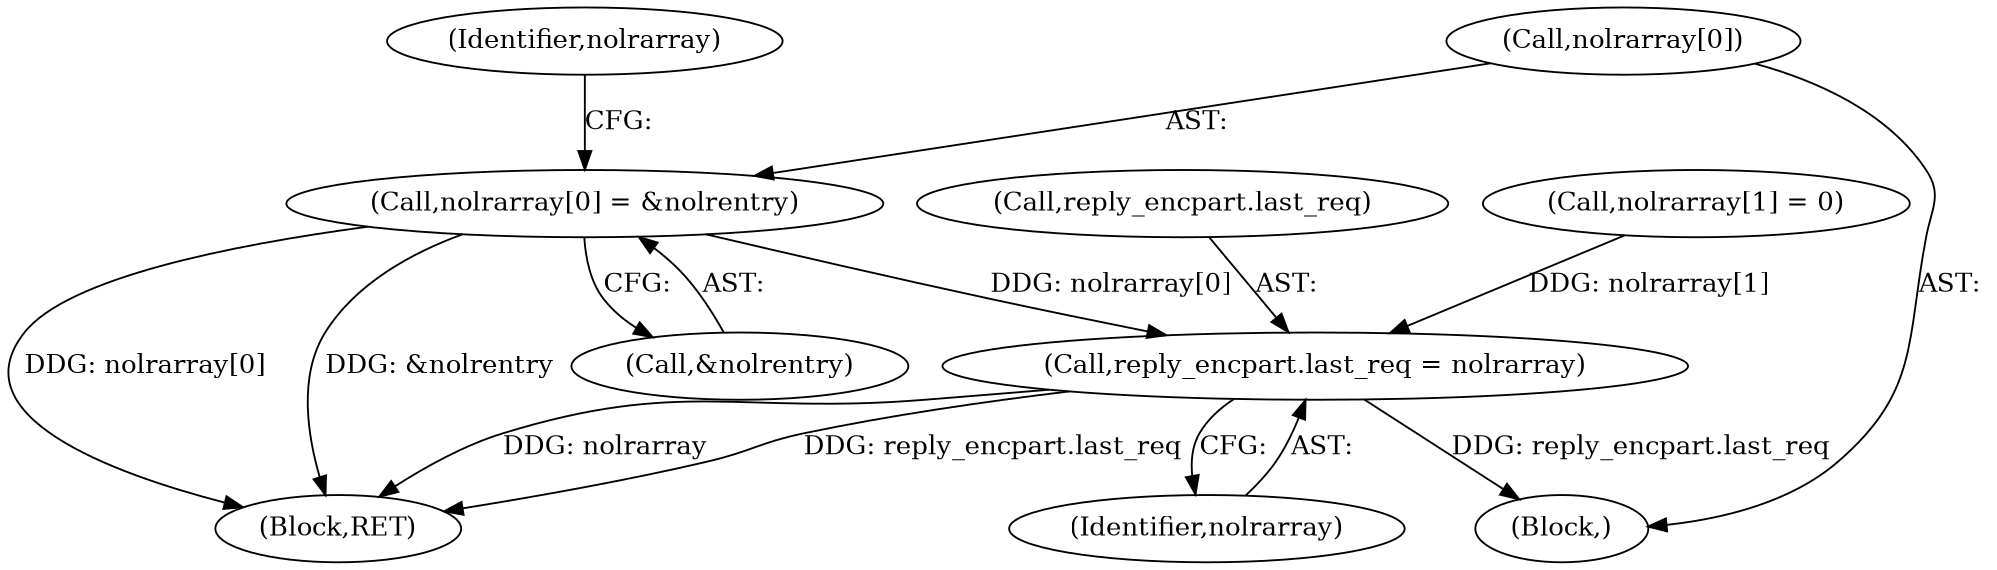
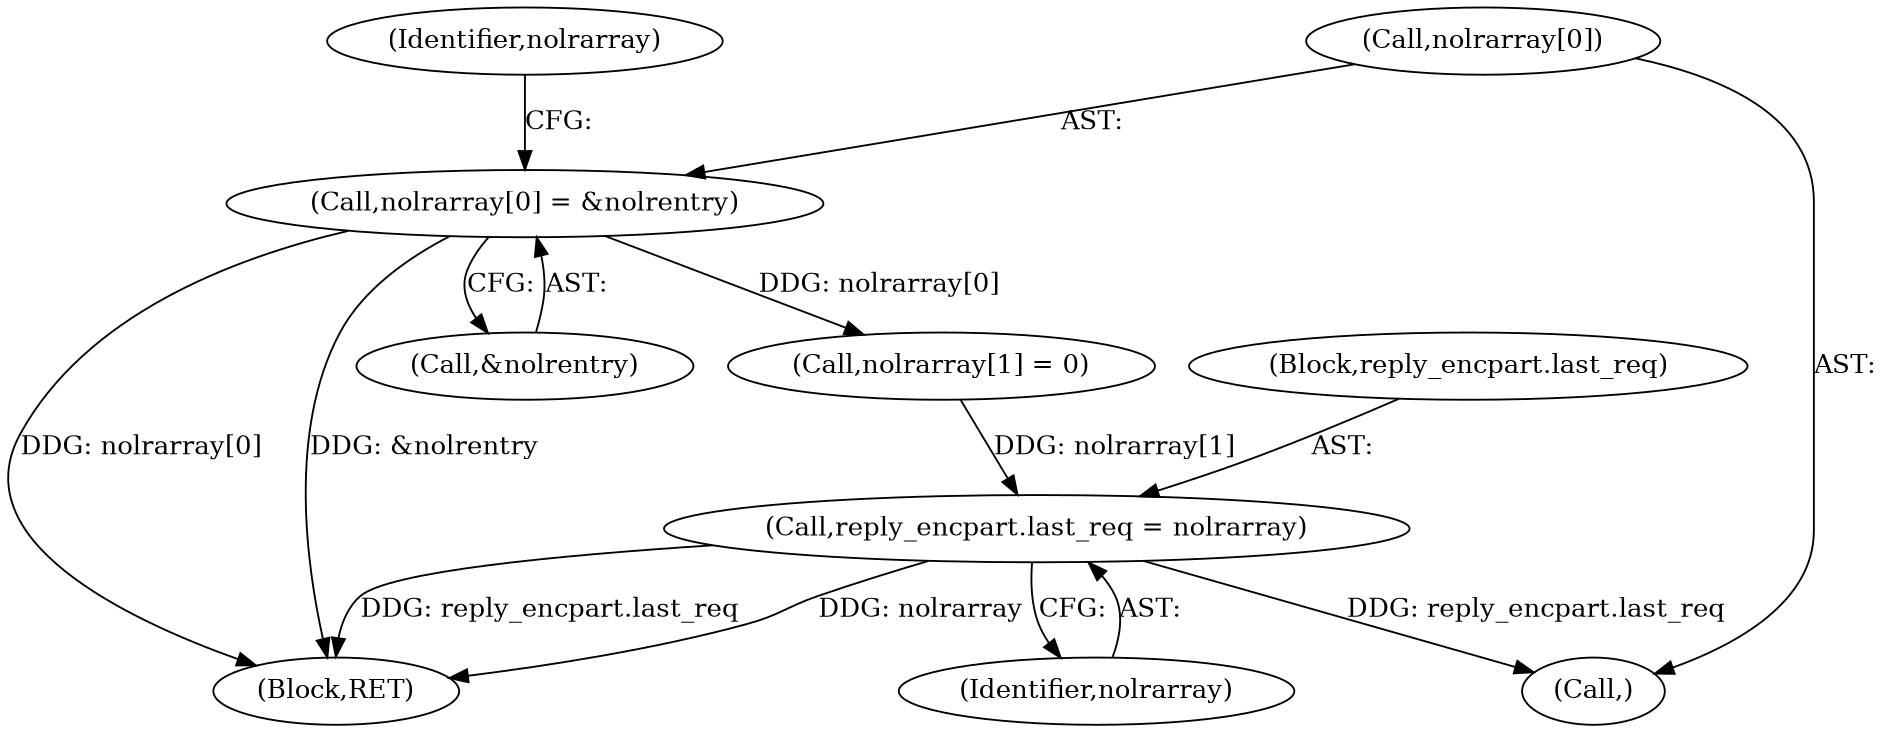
  digraph {
    n1 [label="(Call,nolrarray[0] = &nolrentry)"]
    n2 [label="(Call,reply_encpart.last_req = nolrarray)"]
    n3 [label="(Call,&nolrentry)"]
    n4 [label="(Block,RET)"]
-   n5 [label="(Block,)"]
+   n5 [label="(Call,)"]
    n6 [label="(Identifier,nolrarray)"]
    n7 [label="(Identifier,nolrarray)"]
-   n8 [label="(Call,reply_encpart.last_req)"]
+   n8 [label="(Block,reply_encpart.last_req)"]
    n9 [label="(Call,nolrarray[0])"]
    n10 [label="(Call,nolrarray[1] = 0)"]
-   n1 -> n2 [label="DDG: nolrarray[0]"]
+   n1 -> n10 [label="DDG: nolrarray[0]"]
    n1 -> n3 [label="CFG: "]
    n1 -> n4 [label="DDG: nolrarray[0]"]
    n1 -> n4 [label="DDG: &nolrentry"]
    n2 -> n4 [label="DDG: nolrarray"]
    n2 -> n4 [label="DDG: reply_encpart.last_req"]
    n2 -> n5 [label="DDG: reply_encpart.last_req"]
    n2 -> n6 [label="CFG: "]
    n3 -> n1 [label="AST: "]
    n6 -> n2 [label="AST: "]
    n7 -> n1 [label="CFG: "]
    n8 -> n2 [label="AST: "]
    n9 -> n1 [label="AST: "]
    n9 -> n5 [label="AST: "]
    n10 -> n2 [label="DDG: nolrarray[1]"]
  }
